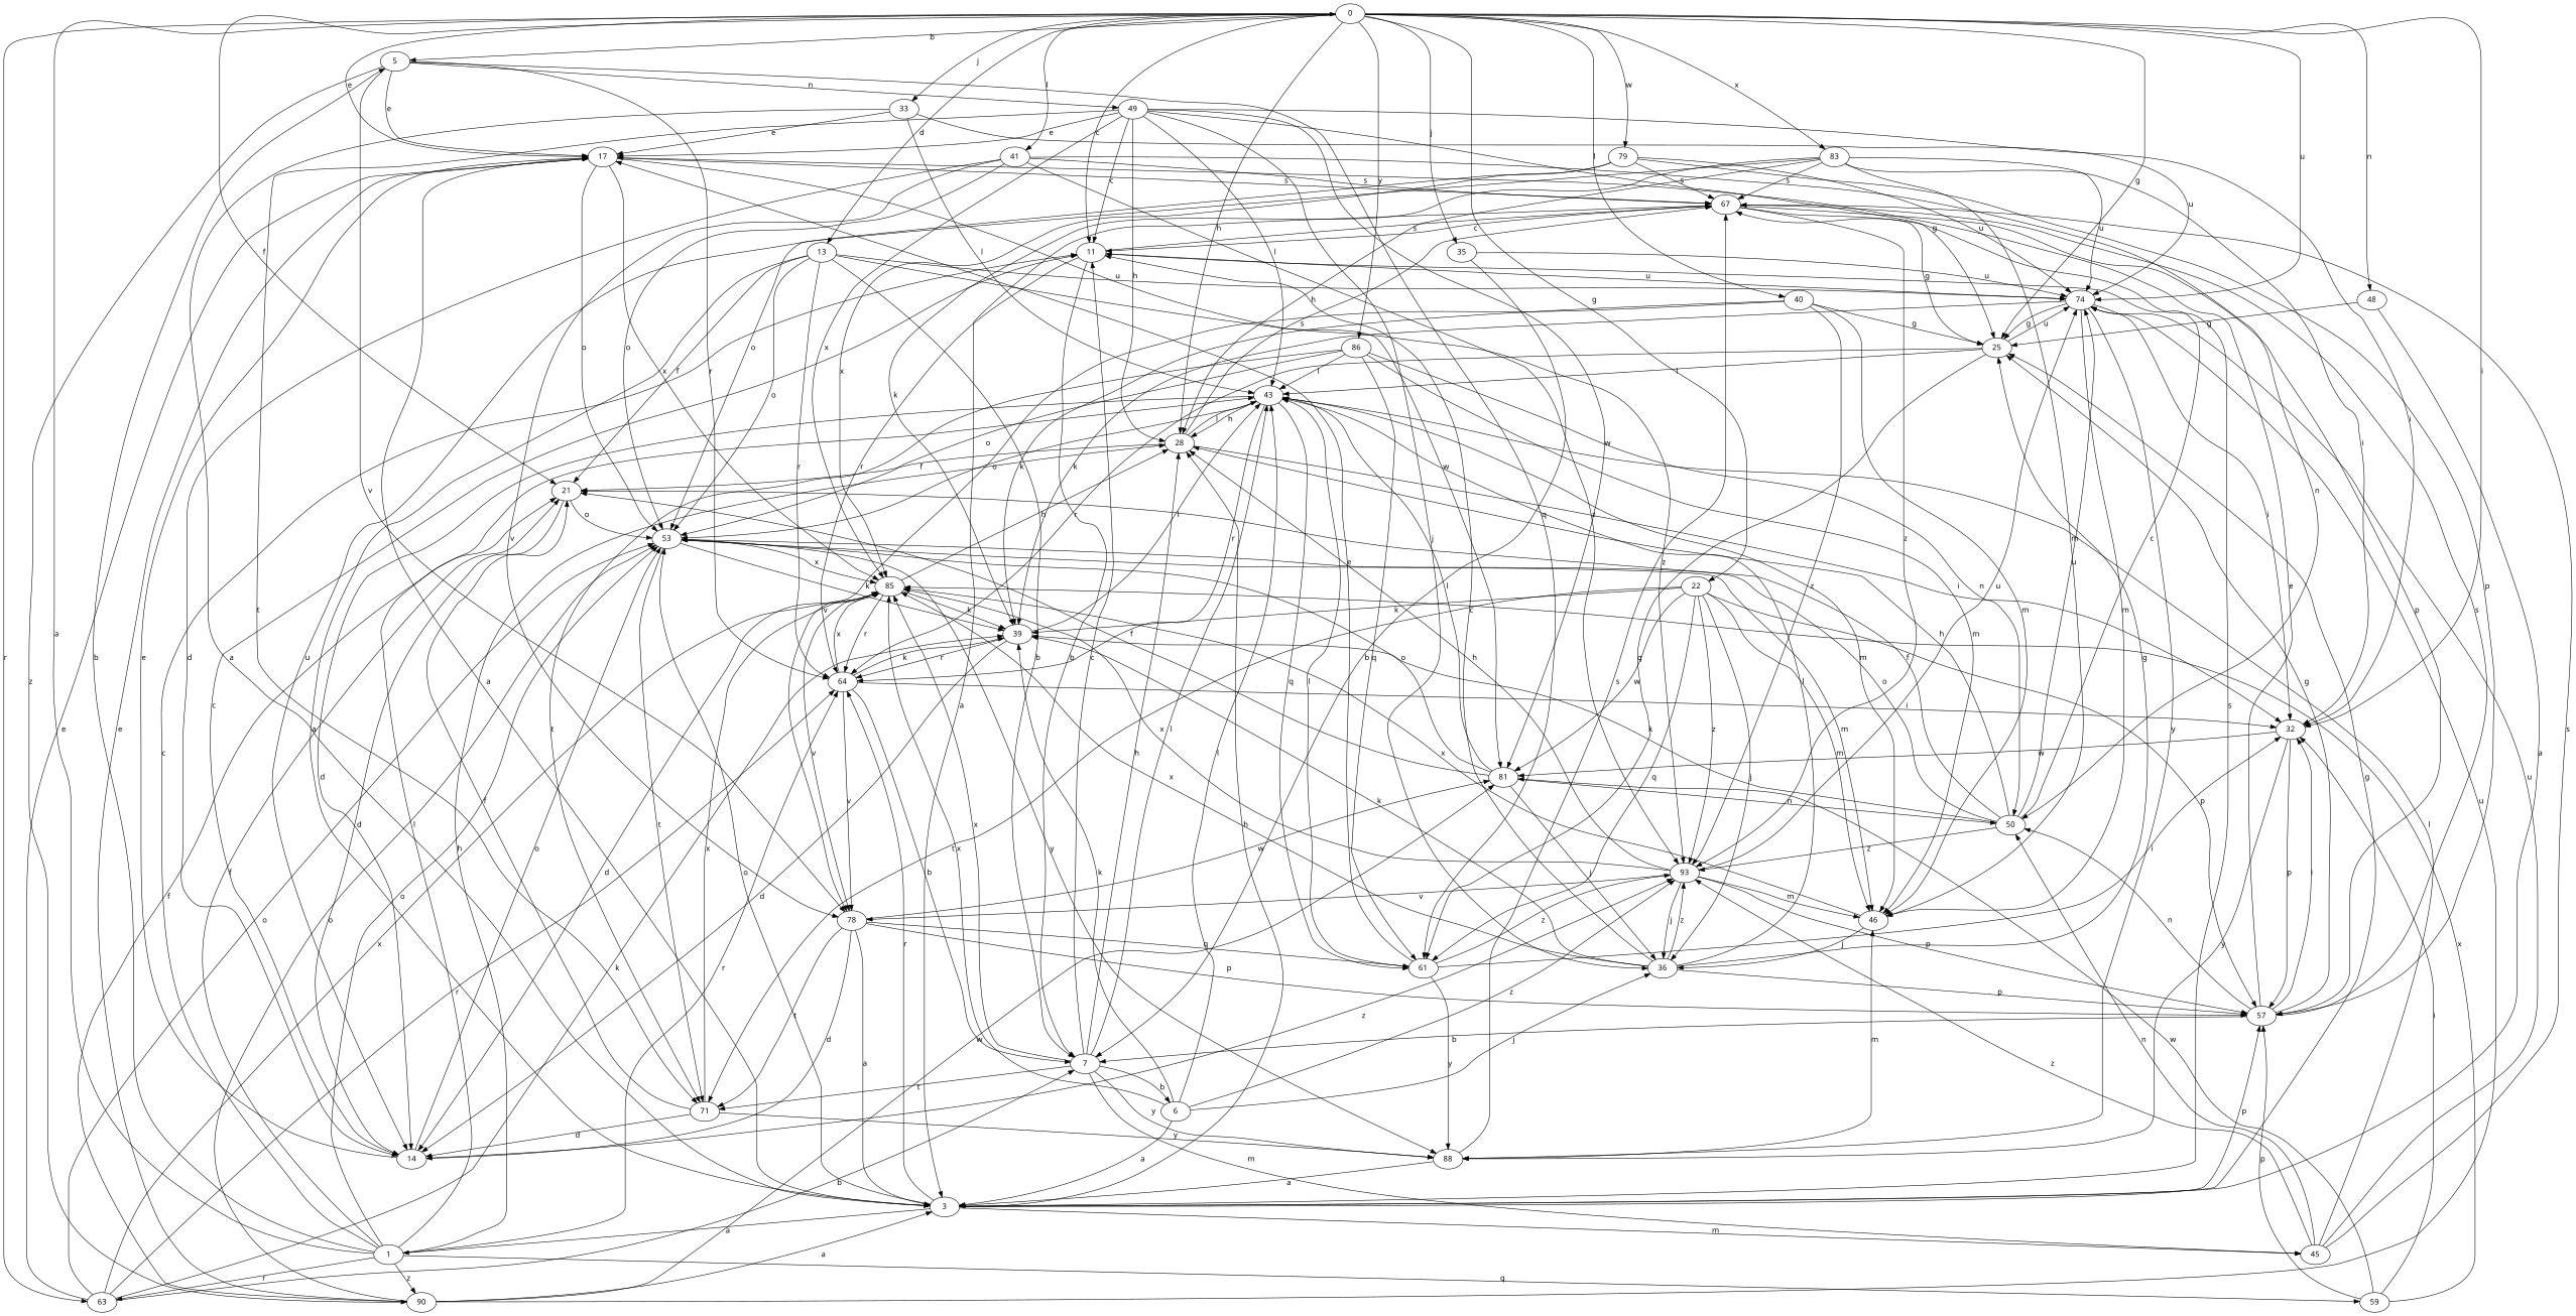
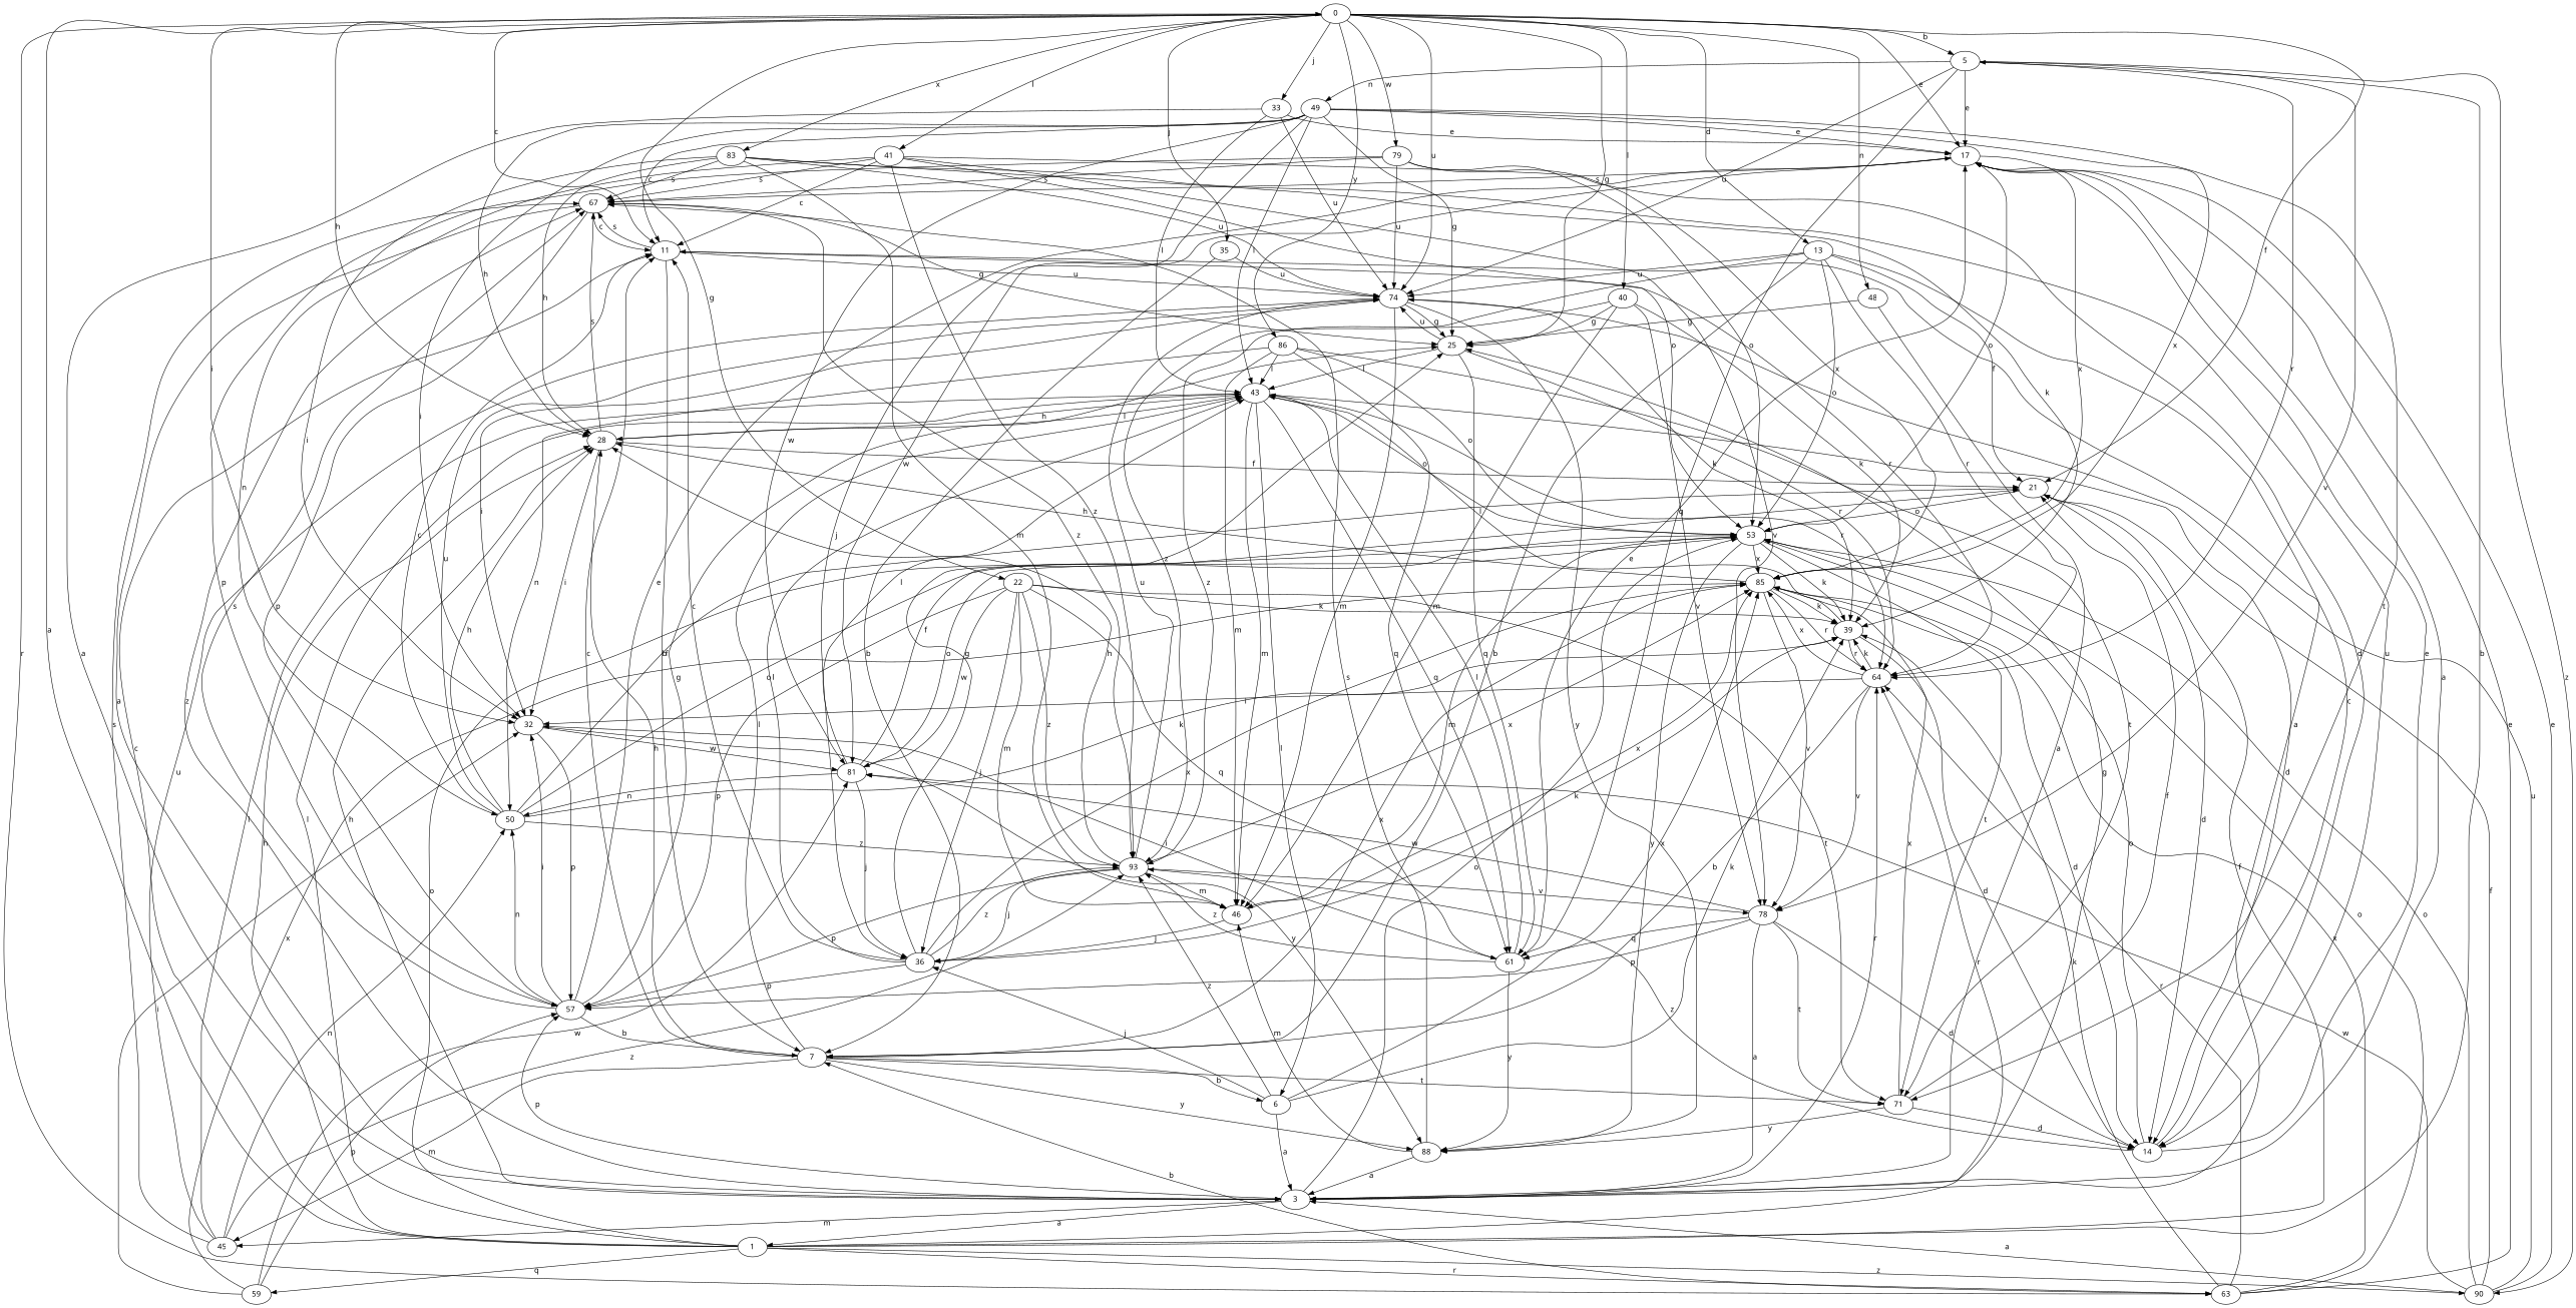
  strict digraph {
    fontname="Noto Sans"
    node [fontname="Noto Sans"]
    edge [fontname="Noto Sans"]
    0
    5
    11
    13
    17
    21
    22
    25
    28
    32
    33
    35
    40
    41
    48
    63
    74
    79
    83
    86
    64
    90
    49
    61
    78
    67
    7
    53
    3
    93
    85
    81
    14
    57
    36
    39
    71
    46
    43
    88
    50
    1
    59
    45
    6
    0 -> 5 [label=b]
    0 -> 11 [label=c]
    0 -> 13 [label=d]
    0 -> 17 [label=e]
    0 -> 21 [label=f]
    0 -> 22 [label=g]
    0 -> 25 [label=g]
    0 -> 28 [label=h]
    0 -> 32 [label=i]
    0 -> 33 [label=j]
    0 -> 35 [label=j]
    0 -> 40 [label=l]
    0 -> 41 [label=l]
    0 -> 48 [label=n]
    0 -> 63 [label=r]
    0 -> 74 [label=u]
    0 -> 79 [label=w]
    0 -> 83 [label=x]
    0 -> 86 [label=y]
    5 -> 17 [label=e]
+   5 -> 74 [label=u]
    5 -> 64 [label=r]
    5 -> 90 [label=z]
    5 -> 49 [label=n]
    5 -> 61 [label=q]
    5 -> 78 [label=v]
    11 -> 74 [label=u]
    11 -> 64 [label=r]
    11 -> 67 [label=s]
    11 -> 7 [label=b]
    13 -> 21 [label=f]
    13 -> 74 [label=u]
    13 -> 64 [label=r]
    13 -> 7 [label=b]
    13 -> 53 [label=o]
    13 -> 3 [label=a]
    13 -> 93 [label=z]
    17 -> 67 [label=s]
    17 -> 53 [label=o]
    17 -> 3 [label=a]
    17 -> 85 [label=x]
    17 -> 81 [label=w]
    21 -> 53 [label=o]
    21 -> 14 [label=d]
    22 -> 61 [label=q]
    22 -> 93 [label=z]
    22 -> 81 [label=w]
    22 -> 57 [label=p]
    22 -> 36 [label=j]
    22 -> 39 [label=k]
    22 -> 71 [label=t]
    22 -> 46 [label=m]
    25 -> 74 [label=u]
    25 -> 64 [label=r]
    25 -> 61 [label=q]
    25 -> 43 [label=l]
    28 -> 21 [label=f]
    28 -> 32 [label=i]
    28 -> 67 [label=s]
    28 -> 43 [label=l]
    32 -> 81 [label=w]
    32 -> 57 [label=p]
    32 -> 88 [label=y]
    33 -> 17 [label=e]
    33 -> 74 [label=u]
    33 -> 3 [label=a]
    33 -> 43 [label=l]
    35 -> 74 [label=u]
    35 -> 7 [label=b]
    40 -> 25 [label=g]
    40 -> 78 [label=v]
    40 -> 93 [label=z]
    40 -> 39 [label=k]
    40 -> 46 [label=m]
+   41 -> 11 [label=c]
    41 -> 78 [label=v]
    41 -> 67 [label=s]
    41 -> 53 [label=o]
    41 -> 93 [label=z]
    41 -> 14 [label=d]
    41 -> 50 [label=n]
    48 -> 25 [label=g]
    48 -> 3 [label=a]
    63 -> 17 [label=e]
    63 -> 64 [label=r]
    63 -> 7 [label=b]
    63 -> 53 [label=o]
    63 -> 85 [label=x]
    63 -> 39 [label=k]
    74 -> 25 [label=g]
    74 -> 32 [label=i]
    74 -> 39 [label=k]
    74 -> 46 [label=m]
    74 -> 88 [label=y]
    79 -> 74 [label=u]
    79 -> 67 [label=s]
    79 -> 53 [label=o]
    79 -> 85 [label=x]
    79 -> 57 [label=p]
    83 -> 28 [label=h]
    83 -> 32 [label=i]
    83 -> 74 [label=u]
    83 -> 67 [label=s]
    83 -> 14 [label=u]
    83 -> 39 [label=k]
    83 -> 46 [label=m]
    86 -> 61 [label=q]
    86 -> 53 [label=o]
    86 -> 71 [label=t]
    86 -> 46 [label=m]
    86 -> 43 [label=l]
    86 -> 50 [label=n]
    64 -> 32 [label=i]
    64 -> 78 [label=v]
    64 -> 7 [label=b]
    64 -> 85 [label=x]
    64 -> 39 [label=k]
    90 -> 17 [label=e]
    90 -> 21 [label=f]
    90 -> 74 [label=u]
    90 -> 53 [label=o]
    90 -> 3 [label=a]
    90 -> 81 [label=w]
    49 -> 11 [label=c]
    49 -> 17 [label=e]
    49 -> 25 [label=g]
    49 -> 28 [label=h]
    49 -> 32 [label=i]
    49 -> 85 [label=x]
    49 -> 81 [label=w]
    49 -> 36 [label=j]
    49 -> 71 [label=t]
    49 -> 43 [label=l]
    61 -> 17 [label=e]
    61 -> 32 [label=i]
    61 -> 93 [label=z]
    61 -> 43 [label=l]
    61 -> 88 [label=y]
    78 -> 61 [label=q]
    78 -> 3 [label=a]
    78 -> 81 [label=w]
    78 -> 14 [label=d]
    78 -> 57 [label=p]
    78 -> 71 [label=t]
    67 -> 11 [label=c]
    67 -> 25 [label=g]
    67 -> 3 [label=a]
    67 -> 93 [label=z]
    67 -> 57 [label=p]
    7 -> 11 [label=c]
    7 -> 28 [label=h]
    7 -> 85 [label=x]
    7 -> 71 [label=t]
    7 -> 43 [label=l]
    7 -> 88 [label=y]
    7 -> 45 [label=m]
    7 -> 6 [label=b]
    53 -> 85 [label=x]
    53 -> 39 [label=k]
    53 -> 71 [label=t]
    53 -> 46 [label=m]
    53 -> 88 [label=y]
    3 -> 25 [label=g]
    3 -> 28 [label=h]
    3 -> 64 [label=r]
-   3 -> 67 [label=s]
+   3 -> 67 [label=z]
    3 -> 53 [label=o]
    3 -> 57 [label=p]
    3 -> 1 [label=a]
    3 -> 45 [label=m]
    93 -> 28 [label=h]
    93 -> 74 [label=u]
    93 -> 78 [label=v]
    93 -> 85 [label=x]
    93 -> 57 [label=p]
    93 -> 36 [label=j]
    93 -> 46 [label=m]
    85 -> 28 [label=h]
    85 -> 64 [label=r]
    85 -> 78 [label=v]
    85 -> 14 [label=d]
    85 -> 39 [label=k]
    81 -> 21 [label=f]
    81 -> 53 [label=o]
    81 -> 36 [label=j]
    81 -> 43 [label=l]
    81 -> 50 [label=n]
    14 -> 11 [label=c]
    14 -> 17 [label=e]
    14 -> 53 [label=o]
    14 -> 93 [label=z]
    57 -> 17 [label=e]
    57 -> 25 [label=g]
    57 -> 32 [label=i]
    57 -> 67 [label=s]
    57 -> 7 [label=b]
    57 -> 50 [label=n]
    36 -> 11 [label=c]
    36 -> 25 [label=g]
    36 -> 93 [label=z]
    36 -> 85 [label=x]
    36 -> 57 [label=p]
    36 -> 39 [label=k]
    36 -> 43 [label=l]
    39 -> 64 [label=r]
    39 -> 14 [label=d]
    39 -> 43 [label=l]
    71 -> 21 [label=f]
    71 -> 85 [label=x]
    71 -> 14 [label=d]
    71 -> 88 [label=y]
    46 -> 85 [label=x]
    46 -> 36 [label=j]
    43 -> 28 [label=h]
    43 -> 64 [label=r]
    43 -> 61 [label=q]
    43 -> 53 [label=o]
    43 -> 14 [label=d]
    43 -> 46 [label=m]
    88 -> 67 [label=s]
    88 -> 3 [label=a]
    88 -> 46 [label=m]
    50 -> 11 [label=c]
    50 -> 21 [label=f]
    50 -> 28 [label=h]
    50 -> 74 [label=u]
    50 -> 53 [label=o]
    50 -> 93 [label=z]
    50 -> 39 [label=k]
    1 -> 0 [label=a]
    1 -> 5 [label=b]
    1 -> 11 [label=c]
    1 -> 21 [label=f]
    1 -> 28 [label=h]
    1 -> 63 [label=r]
    1 -> 64 [label=r]
    1 -> 90 [label=z]
    1 -> 53 [label=o]
    1 -> 43 [label=l]
    1 -> 59 [label=q]
    59 -> 32 [label=i]
    59 -> 85 [label=x]
    59 -> 81 [label=w]
    59 -> 57 [label=p]
    45 -> 74 [label=u]
    45 -> 67 [label=s]
    45 -> 93 [label=z]
    45 -> 43 [label=l]
    45 -> 50 [label=n]
    6 -> 3 [label=a]
    6 -> 93 [label=z]
    6 -> 85 [label=x]
    6 -> 36 [label=j]
    6 -> 39 [label=k]
-   6 -> 43 [label=l]
+   43 -> 6 [label=l]
  }
